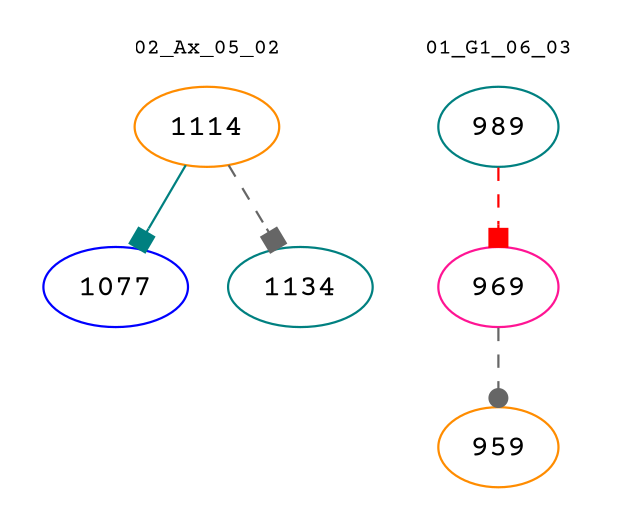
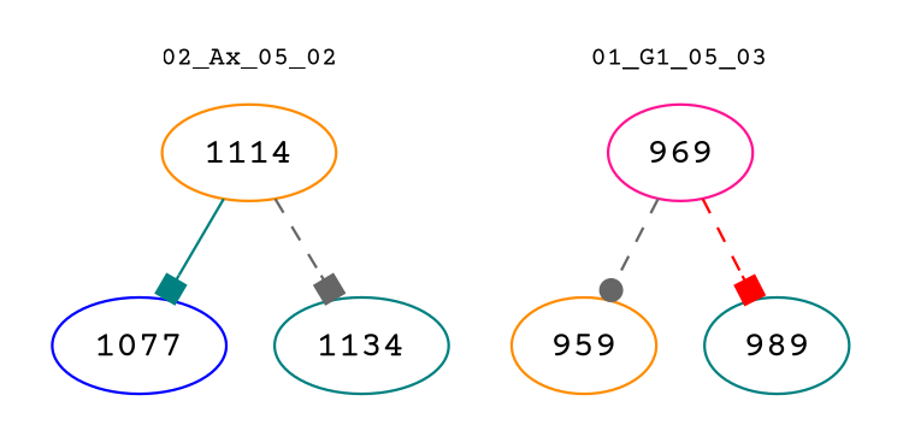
  digraph {
    fontname="Courier Prime"
    node [color=darkorange fontname="Courier Prime"]
    edge [arrowhead=box color=gray40 fontname="Courier Prime" style=dashed]
    n1 [label=1114]
    n2 [color=blue label=1077]
    n3 [color=teal label=1134]
    n4 [color=deeppink label=969]
    n5 [label=959]
    n6 [color=teal label=989]
    subgraph cluster_1 {
      color=white
      fontsize=10
      label="02_Ax_05_02"
      n1
      n2
      n3
    }
    subgraph cluster_2 {
      color=white
      fontsize=10
-     label="01_G1_06_03"
+     label="01_G1_05_03"
      n4
      n5
      n6
    }
    n1 -> n2 [color=teal style=solid]
    n1 -> n3
    n4 -> n5 [arrowhead=dot]
-   n6 -> n4 [color=red]
+   n4 -> n6 [color=red]
  }
